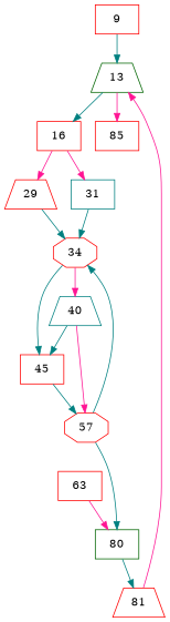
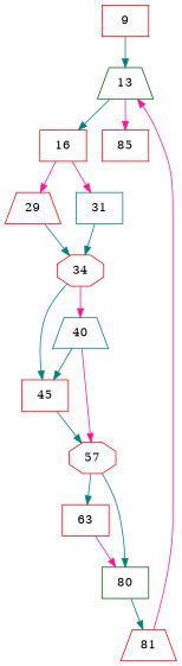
  strict digraph {
    fontname="DejaVu Serif"
    node [color=red fontname="DejaVu Serif" shape=box]
    edge [color=teal fontname="DejaVu Serif"]
    n1 [entry=true label=9]
    13 [color=darkgreen shape=trapezium]
    16
    85
    29 [shape=trapezium]
    31 [color=teal]
    34 [shape=octagon]
    45
    40 [color=teal shape=trapezium]
    57 [shape=octagon]
    63
    80 [color=darkgreen]
    81 [shape=trapezium]
    n1 -> 13
    13 -> 16 [cond=true]
    13 -> 85 [color=deeppink cond=false]
    16 -> 29 [color=deeppink cond=true]
    16 -> 31 [color=deeppink cond=false]
    29 -> 34
    31 -> 34
    34 -> 45 [cond=true]
    34 -> 40 [color=deeppink cond=false]
    45 -> 57
    40 -> 45 [cond=true]
    40 -> 57 [color=deeppink cond=false]
-   57 -> 34 [cond=true]
+   57 -> 63 [cond=true]
    57 -> 80 [cond=false]
    63 -> 80 [color=deeppink cond=false]
    80 -> 81
    81 -> 13 [color=deeppink]
  }
